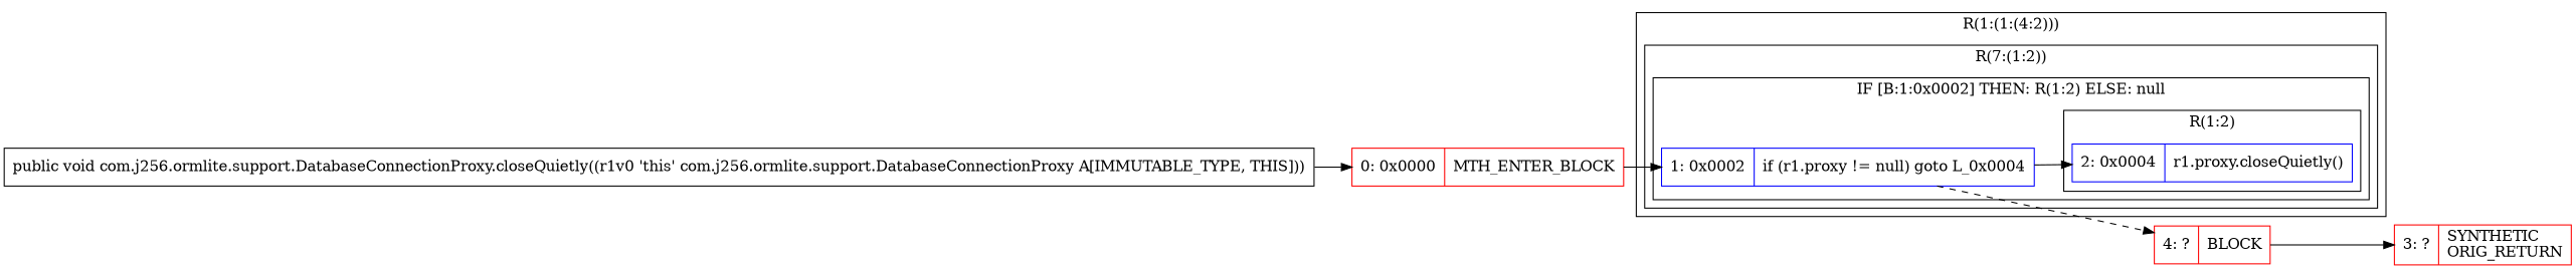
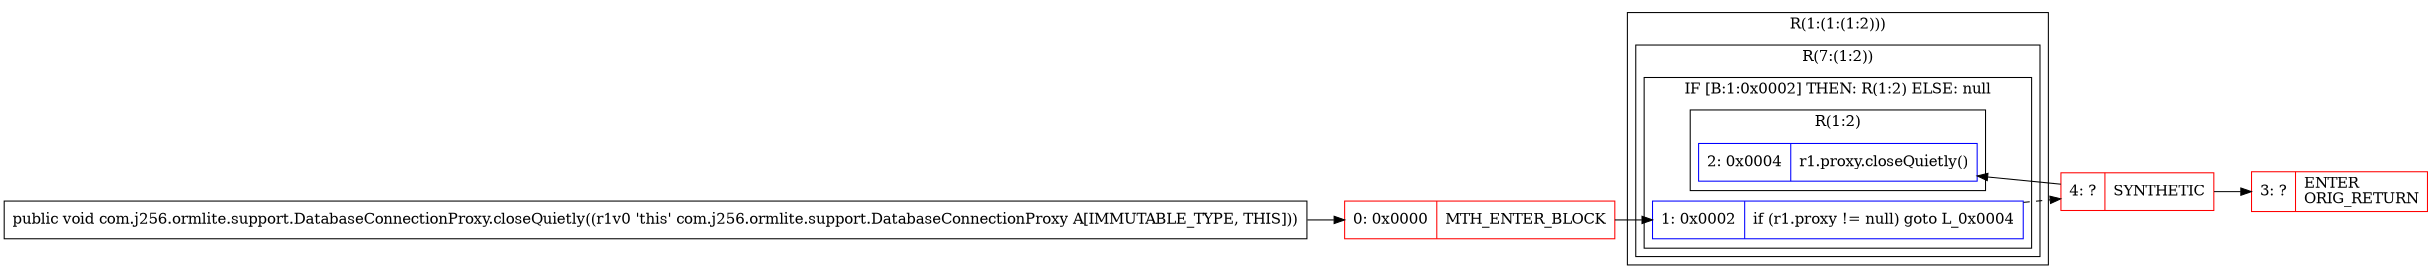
  digraph {
    rankdir=LR
    node [color=red shape=record]
    n1 [color=blue label="{2\:\ 0x0004|r1.proxy.closeQuietly()\l}"]
    n2 [color=blue label="{1\:\ 0x0002|if (r1.proxy != null) goto L_0x0004\l}"]
-   n3 [label="{4\:\ ?|BLOCK\l}"]
-   n4 [label="{3\:\ ?|SYNTHETIC\lORIG_RETURN\l}"]
+   n3 [label="{4\:\ ?|SYNTHETIC\l}"]
+   n4 [label="{3\:\ ?|ENTER\lORIG_RETURN\l}"]
    n5 [label="{0\:\ 0x0000|MTH_ENTER_BLOCK\l}"]
    n6 [label="{public void com.j256.ormlite.support.DatabaseConnectionProxy.closeQuietly((r1v0 'this' com.j256.ormlite.support.DatabaseConnectionProxy A[IMMUTABLE_TYPE, THIS])) }" color=""]
    subgraph cluster_1 {
-     label="R(1:(1:(4:2)))"
+     label="R(1:(1:(1:2)))"
      subgraph cluster_2 {
        label="R(7:(1:2))"
        subgraph cluster_3 {
          label="IF [B:1:0x0002] THEN: R(1:2) ELSE: null"
          n2
          subgraph cluster_4 {
            label="R(1:2)"
            n1
          }
        }
      }
    }
-   n2 -> n1
+   n3 -> n1
    n2 -> n3 [style=dashed]
    n3 -> n4
    n5 -> n2
    n6 -> n5
  }
